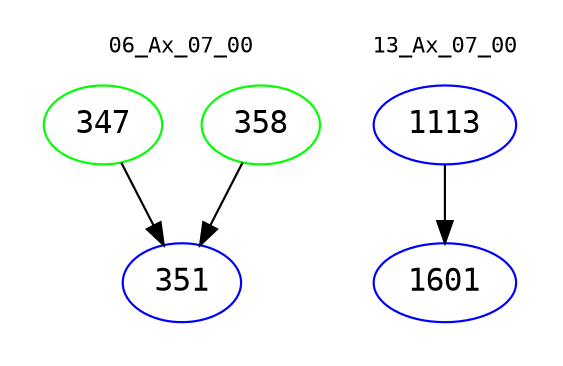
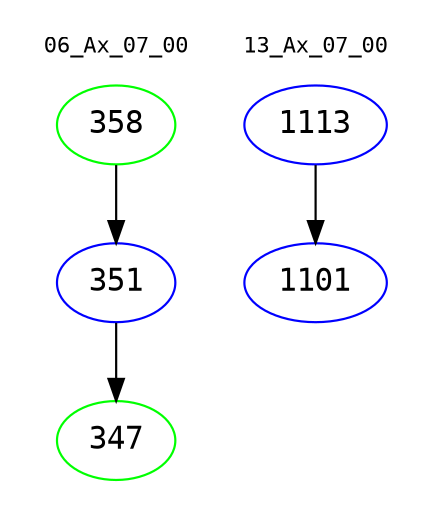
  digraph {
    fontname="DejaVu Sans Mono"
    node [color=blue fontname="DejaVu Sans Mono"]
    edge [color=black fontname="DejaVu Sans Mono"]
    n1 [color=green label=358]
    n2 [label=351]
    n3 [color=green label=347]
    n4 [label=1113]
-   n5 [label=1601]
+   n5 [label=1101]
    subgraph cluster_1 {
      color=white
      fontsize=10
      label="06_Ax_07_00"
      n1
      n2
      n3
    }
    subgraph cluster_2 {
      color=white
      fontsize=10
      label="13_Ax_07_00"
      n4
      n5
    }
    n1 -> n2
-   n3 -> n2
+   n2 -> n3
    n4 -> n5
  }
